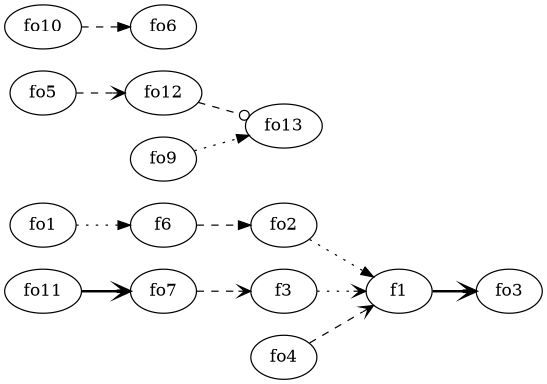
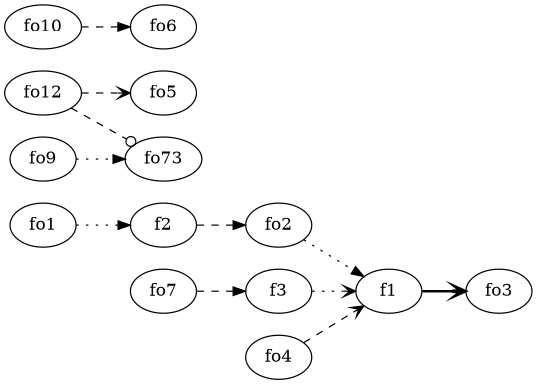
  strict digraph {
    rankdir=LR
    edge [arrowhead=normal style=dashed weight=2]
    f1
    fo3
-   f2 [label=f6]
+   f2
    fo2
    f3
    fo1
    fo4
    fo5
    fo12
-   fo13
+   fo13 [label=fo73]
    fo7
    fo9
    fo10
    fo6
-   fo11
    f1 -> fo3 [arrowhead=vee style=bold]
    f2 -> fo2
    fo2 -> f1 [style=dotted]
    f3 -> f1 [arrowhead=vee style=dotted]
    fo1 -> f2 [style=dotted]
    fo4 -> f1 [arrowhead=vee]
-   fo5 -> fo12 [arrowhead=vee]
+   fo12 -> fo5 [arrowhead=vee]
    fo12 -> fo13 [arrowhead=odot]
-   fo7 -> f3 [arrowhead=vee]
+   fo7 -> f3
    fo9 -> fo13 [style=dotted]
    fo10 -> fo6
-   fo11 -> fo7 [arrowhead=vee style=bold]
  }
